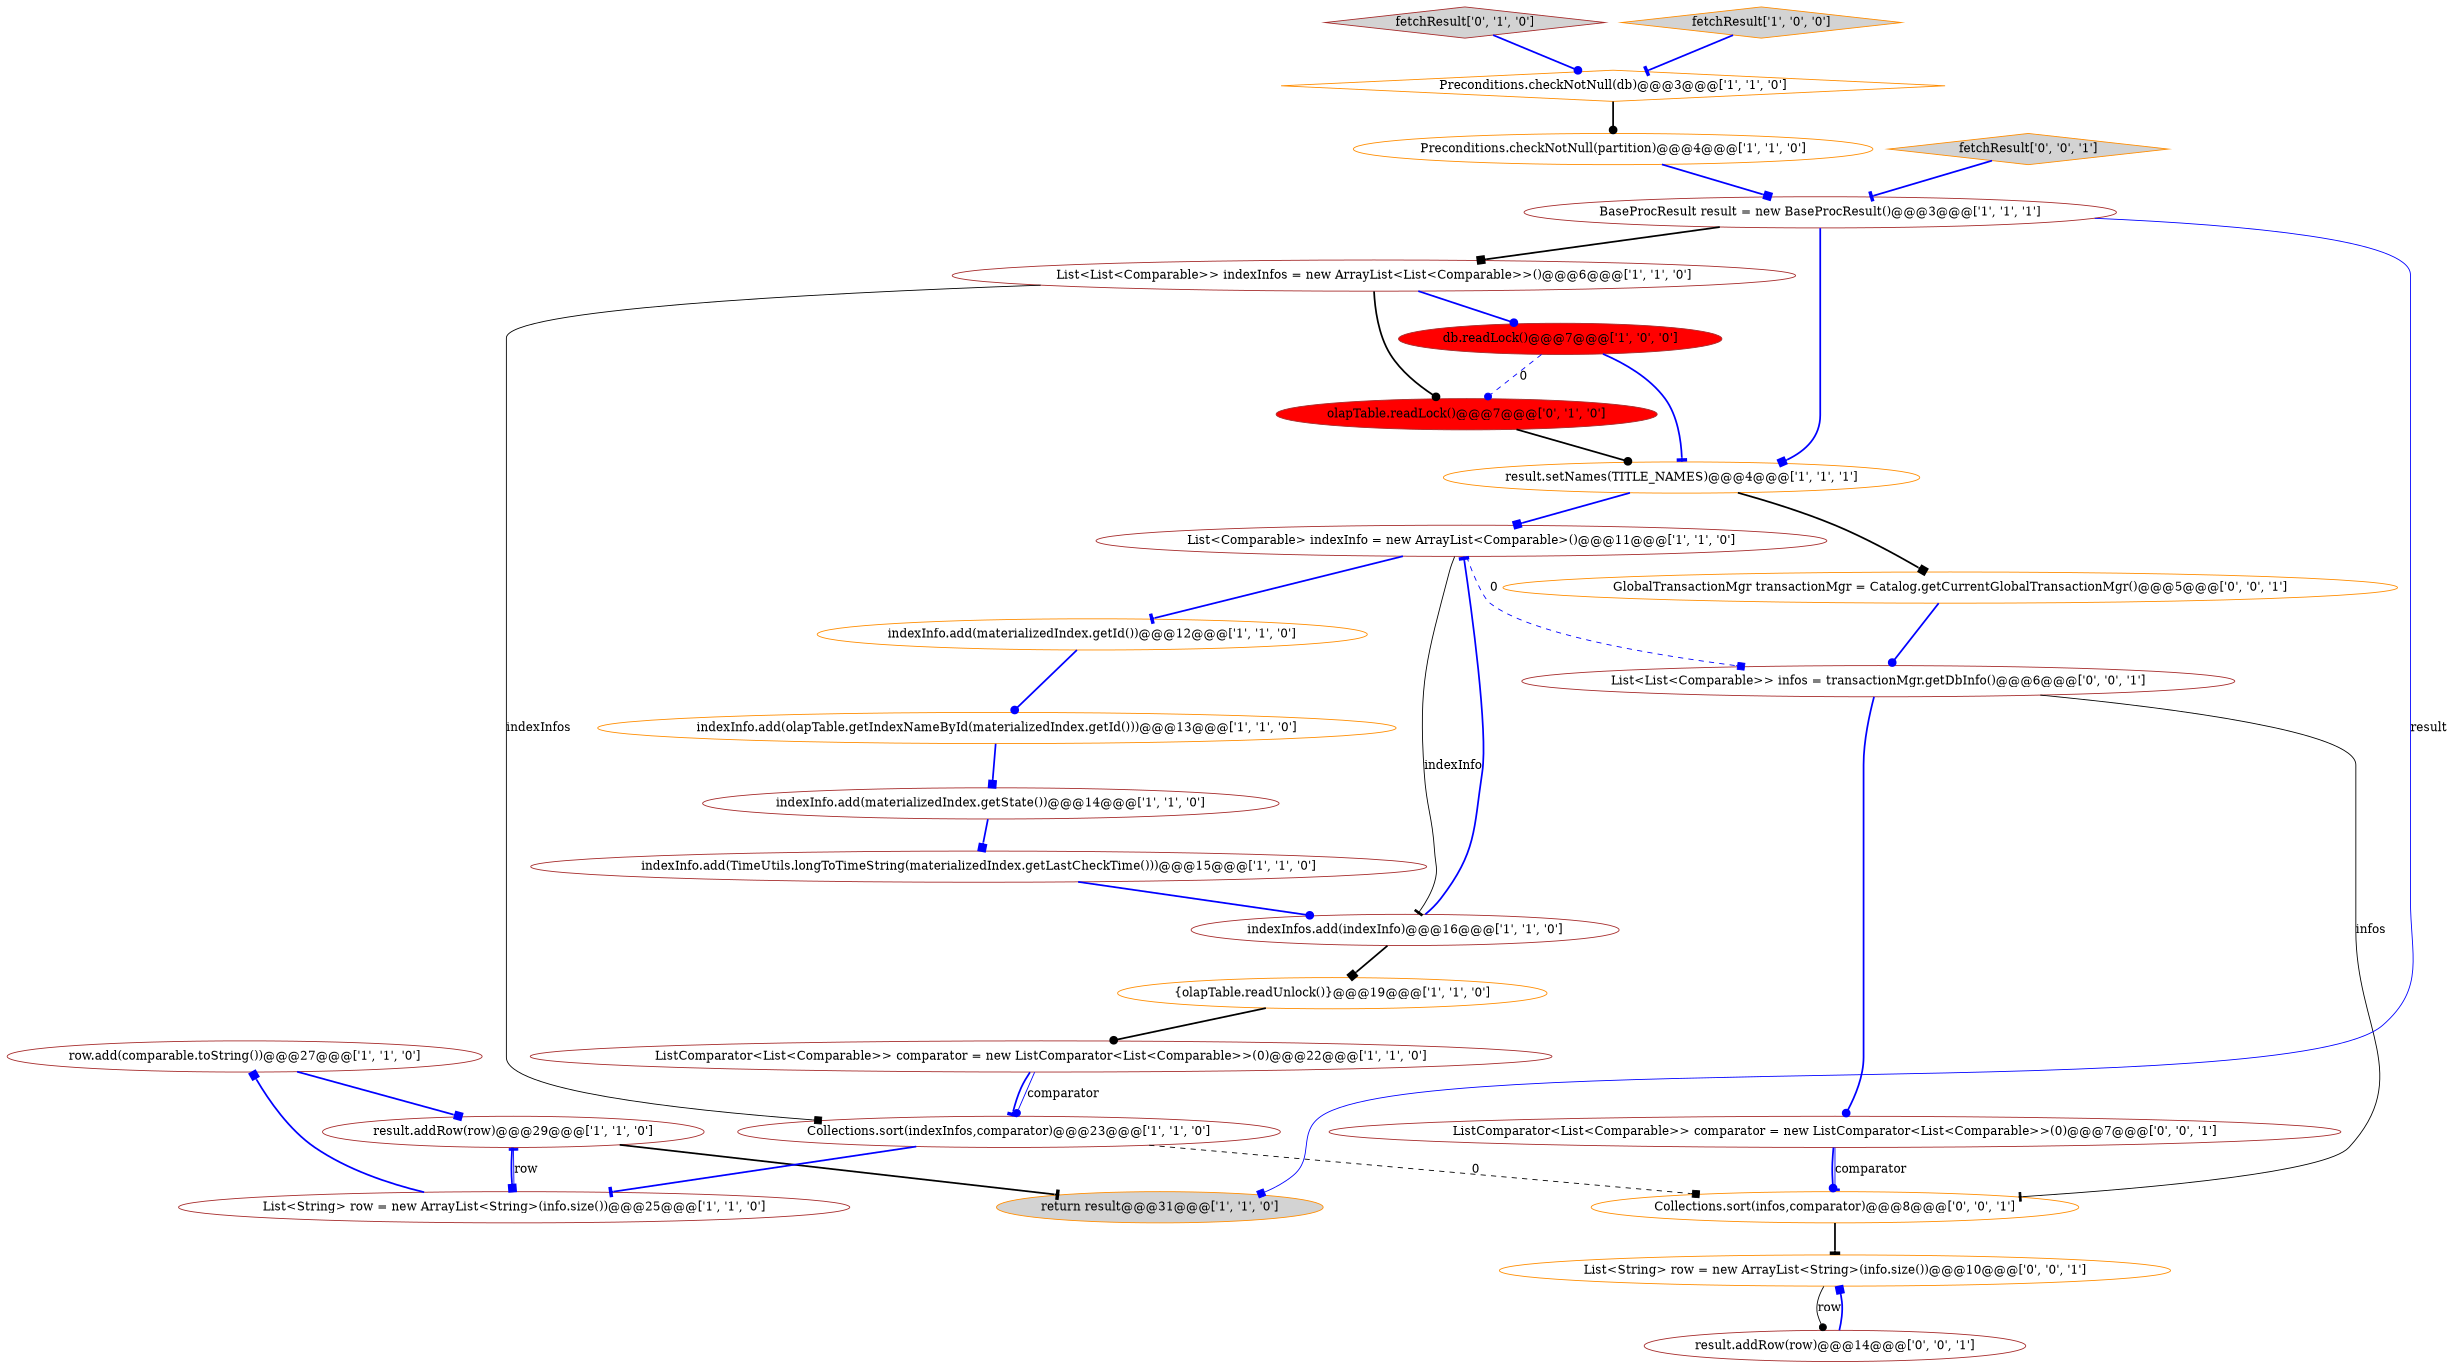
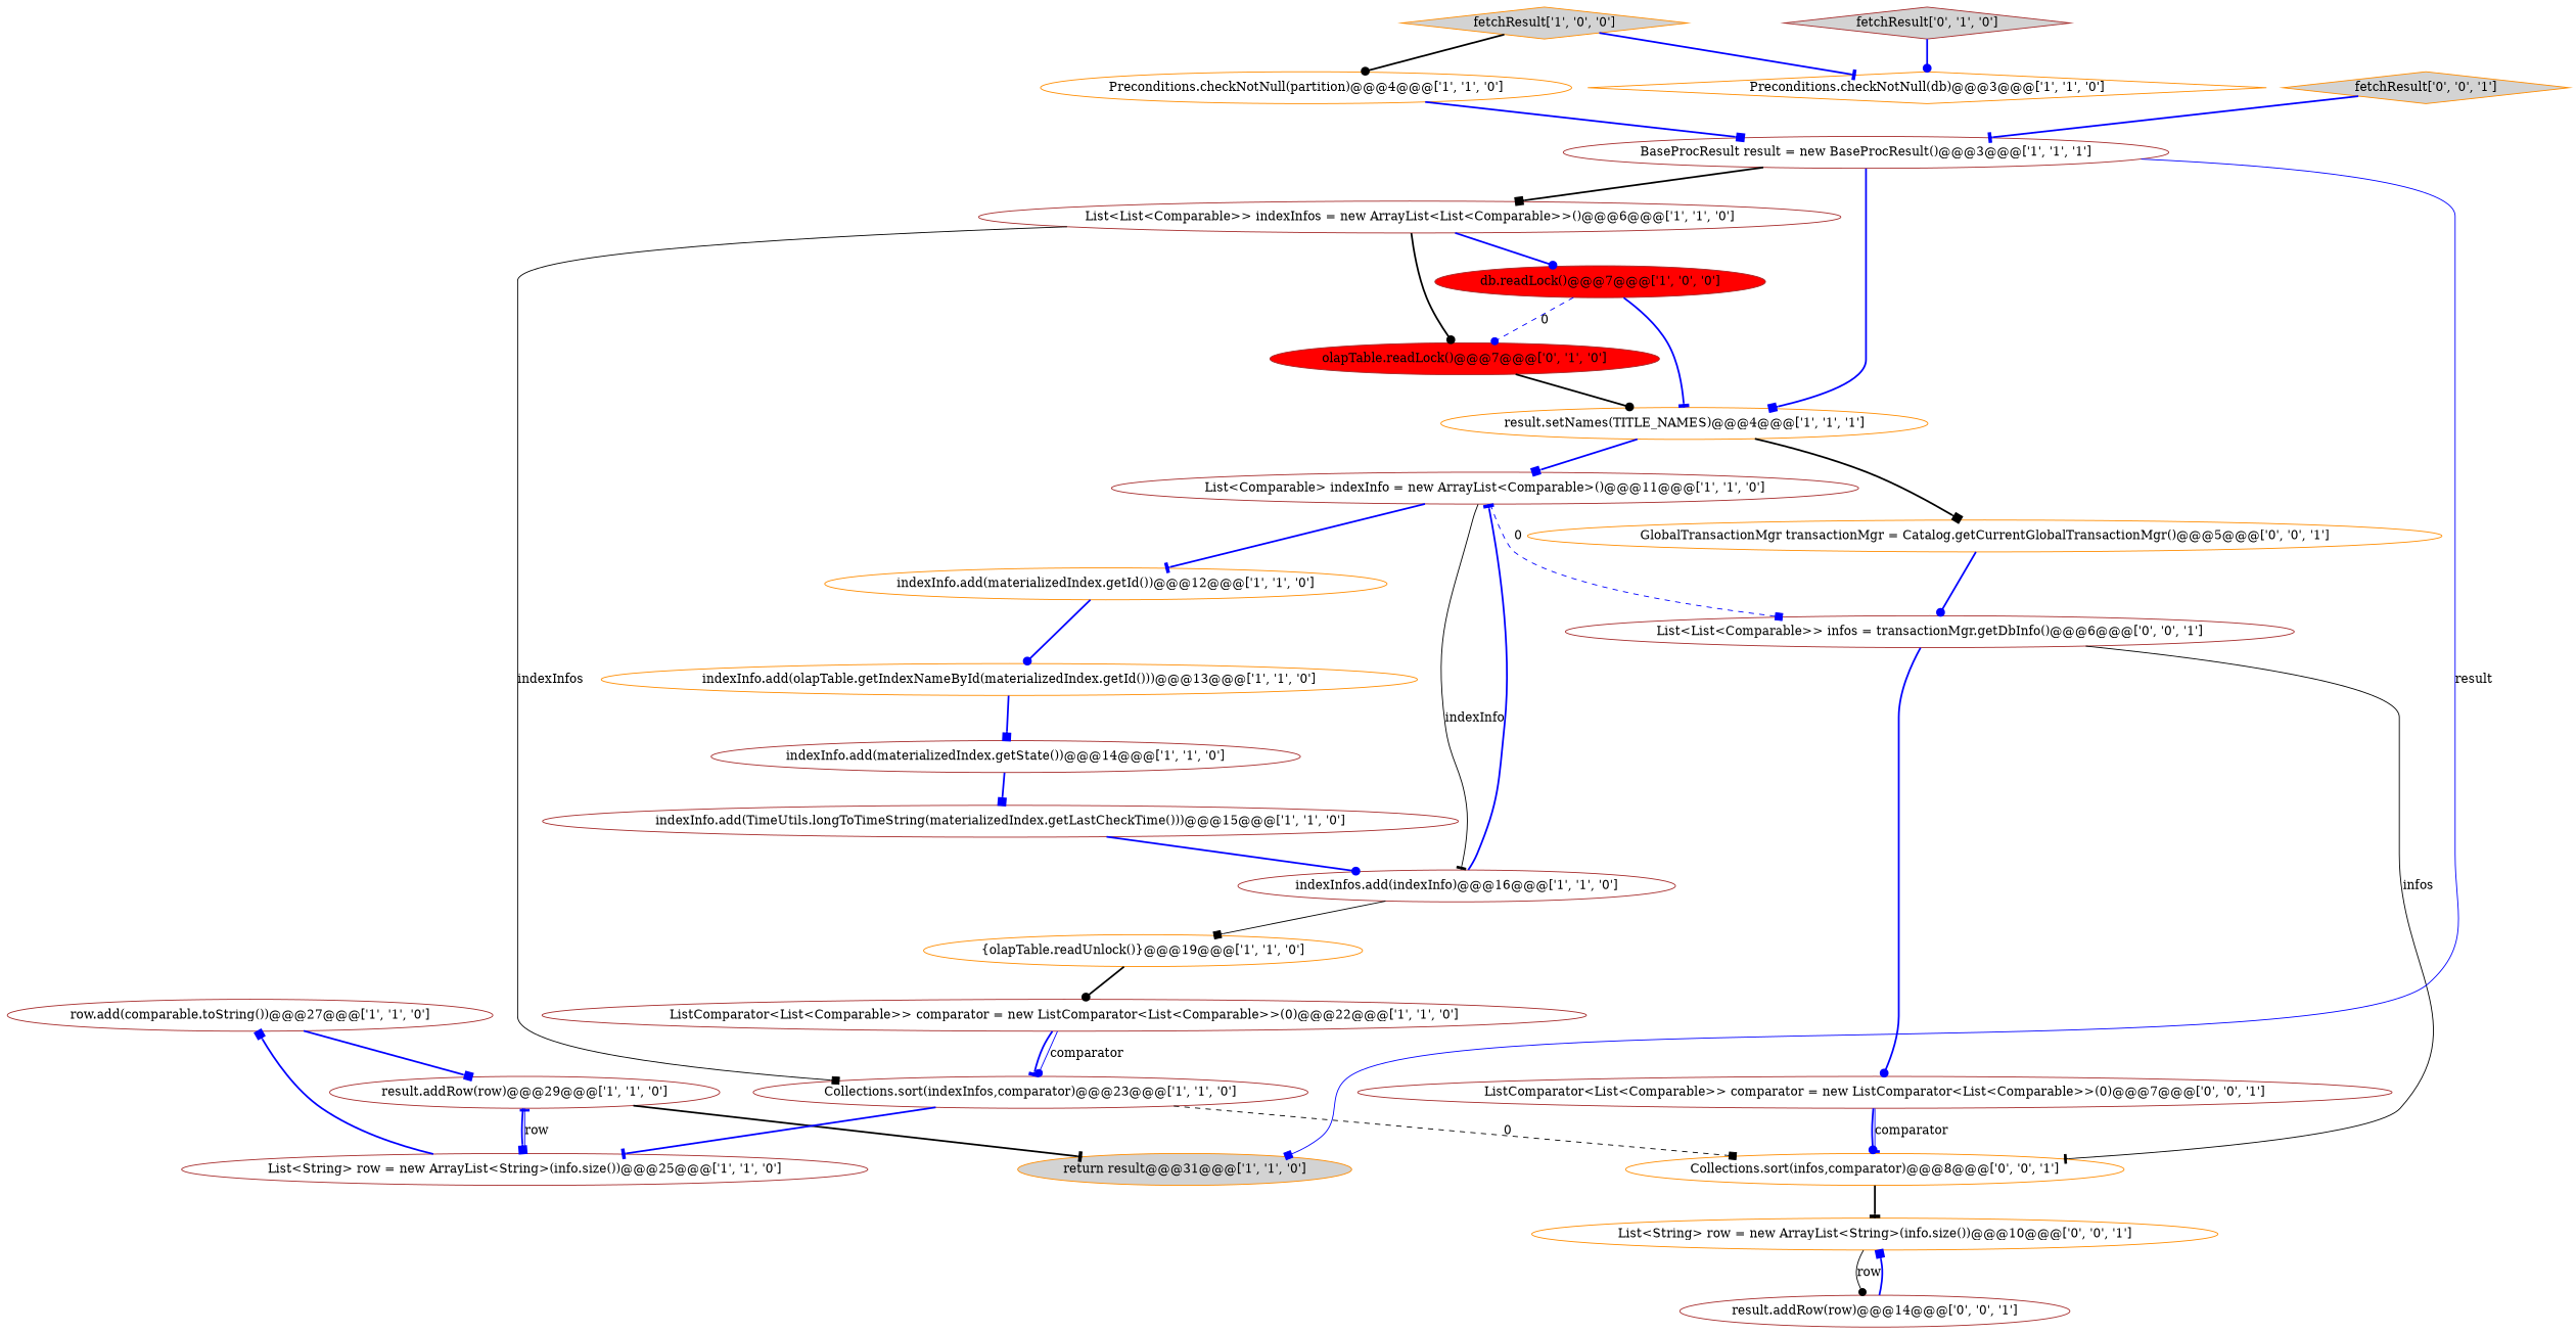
  digraph {
    node [color=brown fillcolor=white shape=ellipse style=filled]
    edge [arrowhead=box color=blue style=bold]
    n1 [label="row.add(comparable.toString())@@@27@@@['1', '1', '0']"]
    n2 [label="result.addRow(row)@@@29@@@['1', '1', '0']"]
    n3 [label="List<String> row = new ArrayList<String>(info.size())@@@25@@@['1', '1', '0']"]
    n4 [color=darkorange fillcolor=lightgray label="return result@@@31@@@['1', '1', '0']"]
    n5 [color=darkorange label="GlobalTransactionMgr transactionMgr = Catalog.getCurrentGlobalTransactionMgr()@@@5@@@['0', '0', '1']"]
    n6 [label="List<List<Comparable>> infos = transactionMgr.getDbInfo()@@@6@@@['0', '0', '1']"]
    n7 [label="ListComparator<List<Comparable>> comparator = new ListComparator<List<Comparable>>(0)@@@7@@@['0', '0', '1']"]
    n8 [color=darkorange label="Collections.sort(infos,comparator)@@@8@@@['0', '0', '1']"]
    n9 [color=darkorange label="indexInfo.add(olapTable.getIndexNameById(materializedIndex.getId()))@@@13@@@['1', '1', '0']"]
    n10 [label="indexInfo.add(materializedIndex.getState())@@@14@@@['1', '1', '0']"]
    n11 [label="indexInfo.add(TimeUtils.longToTimeString(materializedIndex.getLastCheckTime()))@@@15@@@['1', '1', '0']"]
    n12 [color=darkorange label="indexInfo.add(materializedIndex.getId())@@@12@@@['1', '1', '0']"]
    n13 [label="List<Comparable> indexInfo = new ArrayList<Comparable>()@@@11@@@['1', '1', '0']"]
    n14 [label="indexInfos.add(indexInfo)@@@16@@@['1', '1', '0']"]
    n15 [color=darkorange label="{olapTable.readUnlock()}@@@19@@@['1', '1', '0']"]
    n16 [color=darkorange label="List<String> row = new ArrayList<String>(info.size())@@@10@@@['0', '0', '1']"]
    n17 [fillcolor=lightgray label="fetchResult['0', '1', '0']" shape=diamond]
    n18 [color=darkorange label="Preconditions.checkNotNull(db)@@@3@@@['1', '1', '0']" shape=diamond]
    n19 [color=darkorange label="Preconditions.checkNotNull(partition)@@@4@@@['1', '1', '0']"]
    n20 [label="Collections.sort(indexInfos,comparator)@@@23@@@['1', '1', '0']"]
    n21 [fillcolor=red label="olapTable.readLock()@@@7@@@['0', '1', '0']"]
    n22 [color=darkorange label="result.setNames(TITLE_NAMES)@@@4@@@['1', '1', '1']"]
    n23 [label="BaseProcResult result = new BaseProcResult()@@@3@@@['1', '1', '1']"]
    n24 [label="List<List<Comparable>> indexInfos = new ArrayList<List<Comparable>>()@@@6@@@['1', '1', '0']"]
    n25 [color=darkorange fillcolor=lightgray label="fetchResult['0', '0', '1']" shape=diamond]
    n26 [label="ListComparator<List<Comparable>> comparator = new ListComparator<List<Comparable>>(0)@@@22@@@['1', '1', '0']"]
    n27 [fillcolor=red label="db.readLock()@@@7@@@['1', '0', '0']"]
    n28 [label="result.addRow(row)@@@14@@@['0', '0', '1']"]
    n29 [color=darkorange fillcolor=lightgray label="fetchResult['1', '0', '0']" shape=diamond]
    n1 -> n2
    n2 -> n3
    n2 -> n4 [arrowhead=tee color=black]
    n3 -> n1
    n3 -> n2 [arrowhead=tee label=row style=solid]
    n5 -> n6 [arrowhead=dot]
    n6 -> n7 [arrowhead=dot]
    n6 -> n8 [arrowhead=tee color=black label=infos style=solid]
    n7 -> n8 [arrowhead=tee label=comparator style=solid]
    n7 -> n8 [arrowhead=dot]
    n8 -> n16 [arrowhead=tee color=black]
    n9 -> n10
    n10 -> n11
    n11 -> n14 [arrowhead=dot]
    n12 -> n9 [arrowhead=dot]
    n13 -> n6 [label=0 style=dashed]
    n13 -> n12 [arrowhead=tee]
    n13 -> n14 [arrowhead=tee color=black label=indexInfo style=solid]
    n14 -> n13 [arrowhead=tee]
-   n14 -> n15 [color=black]
+   n14 -> n15 [color=black style=solid]
    n15 -> n26 [arrowhead=dot color=black]
    n16 -> n28 [arrowhead=dot color=black label=row style=solid]
    n17 -> n18 [arrowhead=dot]
-   n18 -> n19 [arrowhead=dot color=black]
+   n29 -> n19 [arrowhead=dot color=black]
    n19 -> n23
    n20 -> n3 [arrowhead=tee]
    n20 -> n8 [color=black label=0 style=dashed]
    n21 -> n22 [arrowhead=dot color=black]
    n22 -> n5 [color=black]
    n22 -> n13
    n23 -> n4 [label=result style=solid]
    n23 -> n22
    n23 -> n24 [color=black]
    n24 -> n20 [color=black label=indexInfos style=solid]
    n24 -> n21 [arrowhead=dot color=black]
    n24 -> n27 [arrowhead=dot]
    n25 -> n23 [arrowhead=tee]
    n26 -> n20 [arrowhead=dot label=comparator style=solid]
    n26 -> n20 [arrowhead=tee]
    n27 -> n21 [arrowhead=dot label=0 style=dashed]
    n27 -> n22 [arrowhead=tee]
    n28 -> n16
    n29 -> n18 [arrowhead=tee]
  }
